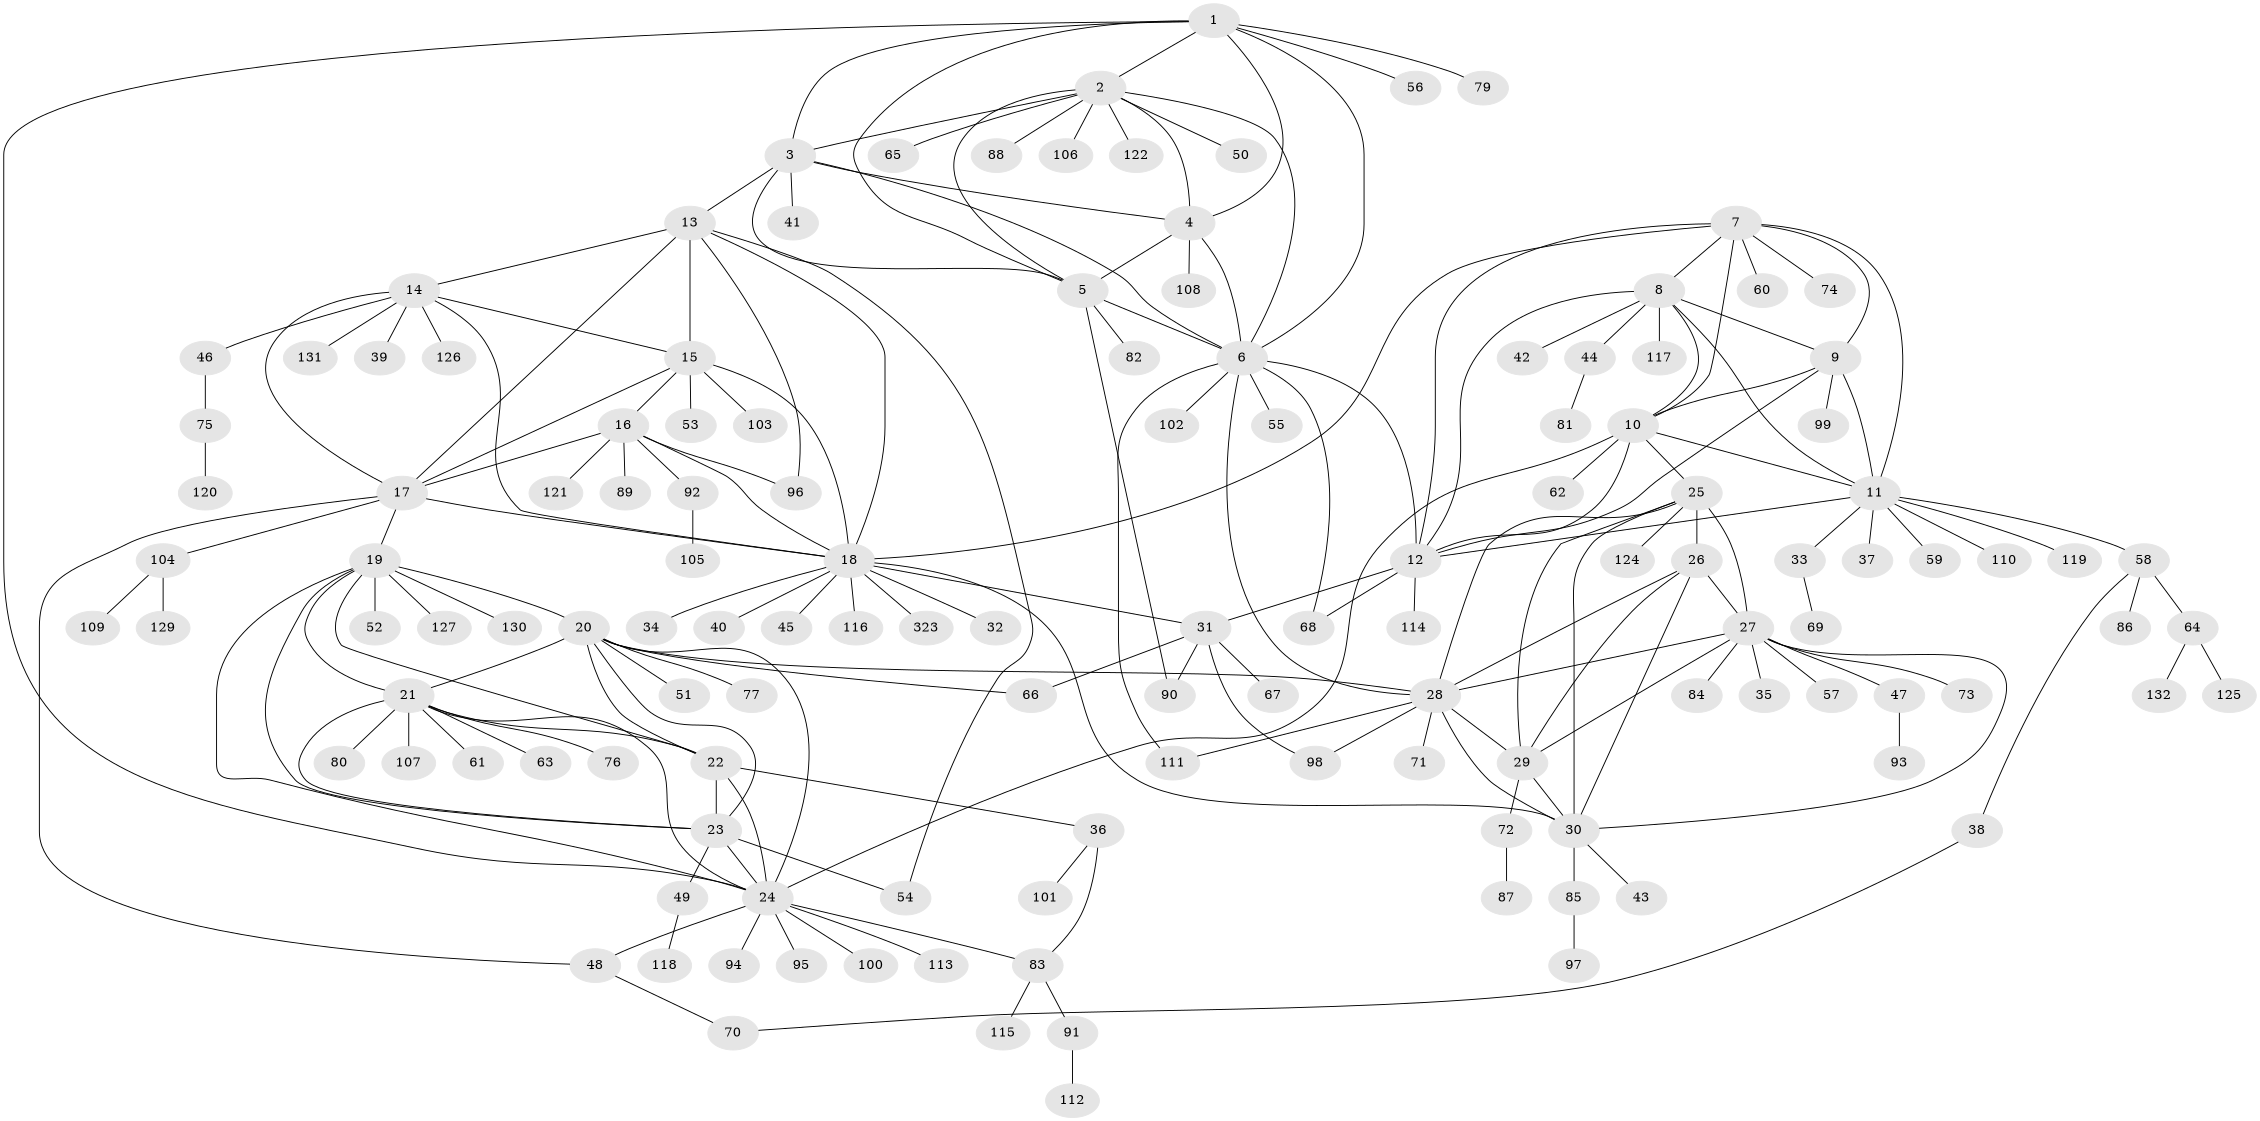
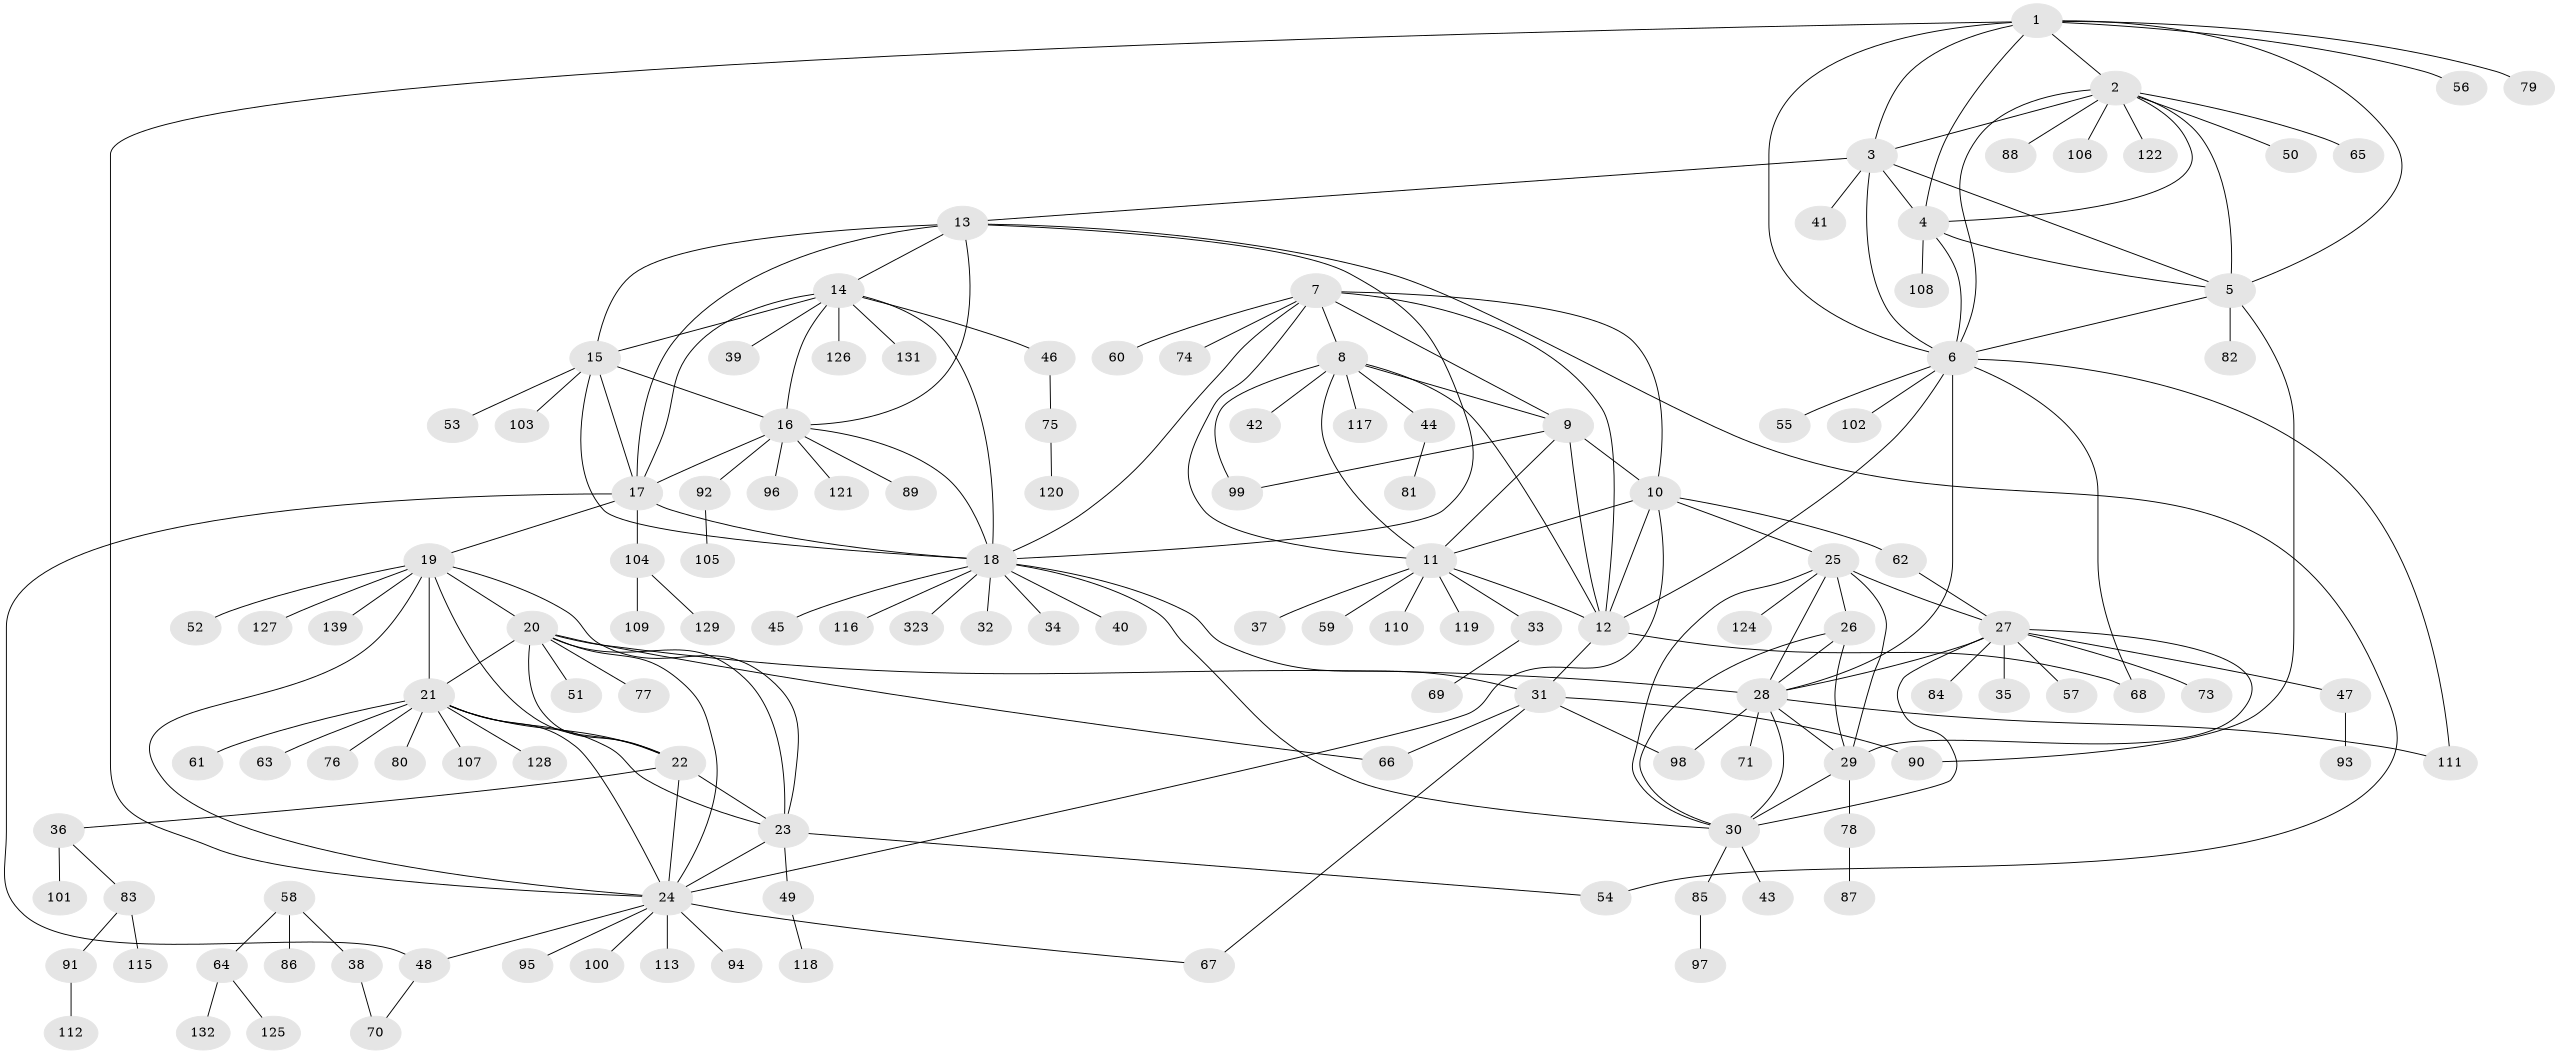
  graph {
    node [color=gray90 style=filled]
    1
    2
    3
    4
    5
    6
    24
    56
    79
    50
    65
    88
    106
    122
    13
    41
    108
    82
    90
    12
    28
    55
    68
    102
    111
    48
    67
    94
    95
    100
    113
    18
    14
    15
    16
    17
    54
    31
-   114
    30
    29
    71
    98
    7
    8
    9
    10
    11
    60
    74
    42
    44
    117
    99
    25
    62
    33
    37
    58
    59
    110
    119
    32
    34
    40
    45
    116
    n68 [label=323]
    81
    26
    27
    124
    69
    38
    70
    64
    86
    66
    39
    46
    126
    131
    53
    103
    89
    92
    96
    121
    19
    104
    75
    105
    20
    21
    22
    23
    52
    127
-   130
+   130 [label=139]
    109
    129
    43
    85
    51
    77
    61
    63
    76
    80
    107
+   128
    36
    49
    83
    101
    118
    35
    47
    57
    73
    84
-   72
+   72 [label=78]
    93
    87
    97
    91
    115
    120
    125
    132
    112
    1 -- 2
    1 -- 3
    1 -- 4
    1 -- 5
    1 -- 6
    1 -- 24
    1 -- 56
    1 -- 79
    2 -- 3
    2 -- 4
    2 -- 5
    2 -- 6
    2 -- 50
    2 -- 65
    2 -- 88
    2 -- 106
    2 -- 122
    3 -- 4
    3 -- 5
    3 -- 6
    3 -- 13
    3 -- 41
    4 -- 5
    4 -- 6
    4 -- 108
    5 -- 6
    5 -- 82
    5 -- 90
    6 -- 12
    6 -- 28
    6 -- 55
    6 -- 68
    6 -- 102
    6 -- 111
    24 -- 48
-   24 -- 83
+   24 -- 67
    24 -- 94
    24 -- 95
    24 -- 100
    24 -- 113
    13 -- 18
    13 -- 14
    13 -- 15
-   13 -- 96
+   13 -- 16
    13 -- 17
    13 -- 54
    12 -- 68
    12 -- 31
-   12 -- 114
    28 -- 111
    28 -- 30
    28 -- 29
    28 -- 71
    28 -- 98
    48 -- 70
    18 -- 31
    18 -- 30
    18 -- 32
    18 -- 34
    18 -- 40
    18 -- 45
    18 -- 116
    18 -- n68
    14 -- 18
    14 -- 15
+   14 -- 16
    14 -- 17
    14 -- 39
    14 -- 46
    14 -- 126
    14 -- 131
    15 -- 18
    15 -- 16
    15 -- 17
    15 -- 53
    15 -- 103
    16 -- 18
    16 -- 17
    16 -- 89
    16 -- 92
    16 -- 96
    16 -- 121
    17 -- 48
    17 -- 18
    17 -- 19
    17 -- 104
    31 -- 90
    31 -- 67
    31 -- 98
    31 -- 66
    30 -- 43
    30 -- 85
    29 -- 30
    29 -- 72
    7 -- 12
    7 -- 18
    7 -- 8
    7 -- 9
    7 -- 10
    7 -- 11
    7 -- 60
    7 -- 74
    8 -- 12
    8 -- 9
-   8 -- 10
+   8 -- 99
    8 -- 11
    8 -- 42
    8 -- 44
    8 -- 117
    9 -- 12
    9 -- 10
    9 -- 11
    9 -- 99
    10 -- 24
    10 -- 12
    10 -- 11
    10 -- 25
    10 -- 62
    11 -- 12
    11 -- 33
    11 -- 37
-   11 -- 58
    11 -- 59
    11 -- 110
    11 -- 119
    44 -- 81
    25 -- 28
    25 -- 30
    25 -- 29
    25 -- 26
    25 -- 27
    25 -- 124
    33 -- 69
    58 -- 38
    58 -- 64
    58 -- 86
    26 -- 28
    26 -- 30
    26 -- 29
-   26 -- 27
+   62 -- 27
    27 -- 28
    27 -- 30
    27 -- 29
    27 -- 35
    27 -- 47
    27 -- 57
    27 -- 73
    27 -- 84
    38 -- 70
    64 -- 125
    64 -- 132
    46 -- 75
    92 -- 105
    19 -- 24
    19 -- 20
    19 -- 21
    19 -- 22
    19 -- 23
    19 -- 52
    19 -- 127
    19 -- 130
    104 -- 109
    104 -- 129
    75 -- 120
    20 -- 24
    20 -- 28
    20 -- 66
    20 -- 21
    20 -- 22
    20 -- 23
    20 -- 51
    20 -- 77
    21 -- 24
    21 -- 22
    21 -- 23
    21 -- 61
    21 -- 63
    21 -- 76
    21 -- 80
    21 -- 107
+   21 -- 128
    22 -- 24
    22 -- 23
    22 -- 36
    23 -- 24
    23 -- 54
    23 -- 49
    85 -- 97
    36 -- 83
    36 -- 101
    49 -- 118
    83 -- 91
    83 -- 115
    47 -- 93
    72 -- 87
    91 -- 112
  }
